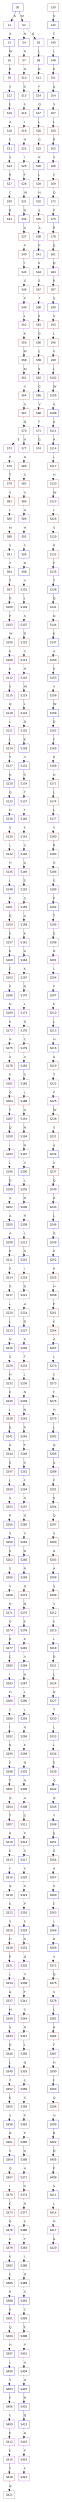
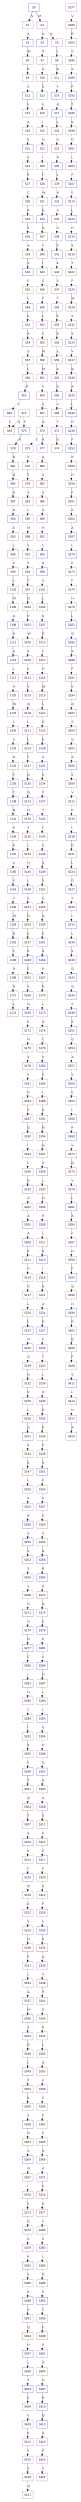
  strict digraph {
    fontname=Nunito
    node [color=brown fontname=Nunito shape=folder]
    edge [fontname=Nunito style=solid]
    S0 [color=blue]
    S1 [color=purple]
    S2 [color=purple shape=box]
    S3 [color=blue shape=box]
    S4 [color=blue]
    S5 [color=purple]
    S6 [color=gray40 shape=box]
    S7 [shape=box]
    S8 [color=purple]
    S9 [color=purple shape=box]
    S10 [shape=box]
    S11 [color=gray40]
    S12 [color=blue]
    S13 [color=gray40]
    S14 [color=blue shape=box]
    S15 [color=purple]
    S16 [shape=box]
    S17 [color=blue shape=box]
    S18 [color=gray40]
    S19
    S20
    S21 [color=blue]
    S22 [color=purple shape=box]
    S23
    S24 [color=gray40 shape=box]
    S25 [color=gray40]
    S26 [color=blue shape=box]
    S27 [color=purple]
    S28 [color=purple]
    S29 [shape=box]
    S30 [color=gray40 shape=box]
    S31 [color=gray40]
    S32 [color=blue shape=box]
    S33 [shape=box]
    S34 [color=blue]
    S35
+   S36 [color=blue]
    S37
    S38 [color=purple]
    S39
    S40 [shape=box]
    S41 [color=blue]
    S42 [color=blue shape=box]
    S43 [color=gray40]
    S44 [color=gray40 shape=box]
    S45 [color=gray40 shape=box]
    S46 [color=gray40]
    S47
    S48 [color=blue shape=box]
    S49 [color=purple]
    S50 [color=purple]
    S51 [color=purple]
    S52 [color=purple]
    S53
    S54 [color=blue]
    S55 [shape=box]
    S56 [color=gray40 shape=box]
    S57 [color=gray40 shape=box]
    S58 [color=gray40 shape=box]
    S59
    S60
    S61 [color=purple shape=box]
    S62 [color=purple shape=box]
    S63 [color=blue shape=box]
    S64 [shape=box]
    S65 [color=blue]
    S66 [color=purple]
    S67
    S68
    S69
    S70 [color=gray40]
    S71 [color=purple]
    S72 [color=gray40 shape=box]
    S73 [color=purple shape=box]
    S77 [color=purple shape=box]
    S74 [shape=box]
    S75 [color=blue shape=box]
    S76 [color=gray40]
    S78
    S79 [shape=box]
    S80 [shape=box]
    S81 [shape=box]
    S82
    S83 [shape=box]
    S84 [color=purple]
    S85 [color=gray40]
    S86
    S87
    S88 [shape=box]
    S89 [color=purple]
    S90 [color=blue shape=box]
    S91 [color=gray40]
    S92 [color=purple shape=box]
    S93
    S94 [color=gray40]
    S95 [color=blue shape=box]
    S96
    S97
    S98 [color=blue]
    S99
    S100 [color=gray40]
    S101 [color=gray40 shape=box]
    S102 [color=purple shape=box]
    S103 [color=purple]
    S104 [color=gray40 shape=box]
    S105 [color=gray40 shape=box]
    S106 [color=gray40]
    S107 [color=purple shape=box]
    S108 [color=blue shape=box]
    S109 [color=purple]
    S110 [shape=box]
    S111 [color=purple shape=box]
    S112 [color=purple shape=box]
    S113 [shape=box]
    S114 [color=blue]
    S115 [color=purple]
    S116 [color=purple]
    S117 [shape=box]
    S118 [color=purple shape=box]
    S119 [shape=box]
    S120
    S121 [color=purple]
    S122 [shape=box]
    S123 [color=purple shape=box]
    S124 [shape=box]
    S125
    n127 [label=S426]
    S127 [color=gray40]
    S128 [color=blue]
    S129 [color=gray40]
    S130 [color=blue]
    S131 [color=blue]
    S132 [shape=box]
    S133 [color=blue shape=box]
    S134 [shape=box]
    S135 [color=purple]
    S136 [color=blue]
    S137 [color=purple]
    S138 [color=blue]
    S139 [shape=box]
    S140 [color=purple shape=box]
    S141 [color=gray40 shape=box]
    S142
    S143 [color=gray40 shape=box]
    S144
    S145 [color=purple shape=box]
    S146 [color=purple shape=box]
    S147 [color=blue]
    S148 [color=blue shape=box]
    S149 [color=purple shape=box]
    S150
    S151 [color=purple]
    S152 [color=gray40 shape=box]
    S153 [color=blue shape=box]
    S154 [shape=box]
    S155
    S156 [shape=box]
    S157 [color=gray40]
    S158 [color=gray40 shape=box]
    S159 [color=blue shape=box]
    S160 [color=blue]
    S161 [color=purple shape=box]
    S162 [color=purple shape=box]
    S163
    S164 [color=blue]
    S165 [color=purple shape=box]
    S166 [color=blue shape=box]
    S167 [color=gray40]
    S168 [color=purple shape=box]
    S169 [color=blue shape=box]
    S170 [color=gray40]
    S171
    S172 [color=purple shape=box]
    S173 [color=purple shape=box]
    S174 [shape=box]
    S175 [color=gray40]
    S176 [color=gray40]
    S177 [color=purple]
    S178 [shape=box]
    S179
    S180 [shape=box]
    S181 [color=purple shape=box]
    S182 [color=blue shape=box]
    S183 [color=gray40]
    S184
    S185 [color=gray40]
    S186 [color=gray40]
    S187 [color=purple]
    S188
    S189 [color=purple]
    S190 [color=purple]
    S191 [color=gray40 shape=box]
    S192 [color=blue]
    S193 [color=purple]
    S194 [shape=box]
    S195 [color=purple shape=box]
    S196 [color=gray40 shape=box]
    S197 [color=gray40]
    S198 [color=gray40]
    S199 [color=blue]
    S200 [color=blue]
    S201 [color=purple]
    S202 [color=gray40 shape=box]
    S203
    S204 [color=purple]
    S205 [color=blue]
    S206 [color=purple]
    S207 [color=blue shape=box]
    S208 [color=blue shape=box]
    S209 [color=purple]
    S210 [color=purple shape=box]
    S211 [color=gray40]
    S212 [shape=box]
    S213 [color=blue shape=box]
    S214 [color=gray40]
    S215 [color=blue]
    S216 [color=blue shape=box]
    S217 [color=gray40 shape=box]
    S218
    S219
    S220 [color=gray40 shape=box]
    S221 [color=gray40]
    S222 [color=gray40 shape=box]
    S223 [color=blue]
    S224 [color=gray40]
    S225 [color=purple]
    S226 [color=blue]
    S227 [color=blue shape=box]
    S228
    S229 [color=purple]
    S230 [color=purple shape=box]
    S231
    S232 [color=gray40 shape=box]
    S233
    S234 [color=blue shape=box]
    S235 [color=purple shape=box]
    S236 [shape=box]
    S237 [shape=box]
    S238 [shape=box]
    S239 [color=purple shape=box]
    S240 [color=purple]
    S241 [color=blue shape=box]
    S242 [color=purple]
    S243 [color=purple]
    S244 [color=gray40 shape=box]
    S245 [color=gray40 shape=box]
    S246 [color=blue shape=box]
    S247 [shape=box]
    S248 [color=gray40]
    S249 [color=blue]
    S250 [color=purple shape=box]
    S251 [color=blue shape=box]
    S252 [color=blue shape=box]
    S253 [color=purple shape=box]
    S254 [color=gray40 shape=box]
    S255
    S256 [color=blue shape=box]
    S257 [color=purple]
    S258 [color=gray40 shape=box]
    S259 [color=blue]
    S260
    S261
    S262
    S263 [color=gray40 shape=box]
    S264 [shape=box]
    S265 [color=purple shape=box]
    S266 [color=blue]
    S267 [color=blue]
    S268 [color=gray40]
    S269 [color=blue]
    S270 [color=blue shape=box]
    S271 [color=blue shape=box]
    S272 [shape=box]
    S273 [color=gray40]
    S274 [color=purple shape=box]
    S275 [color=purple]
    S276 [color=gray40]
    S277 [color=blue shape=box]
    S278 [color=blue shape=box]
    S279 [color=gray40]
    S280 [color=purple shape=box]
    S281 [color=purple]
    S282 [color=blue]
    S283 [color=blue shape=box]
    S284 [color=blue]
    S285 [color=blue shape=box]
    S286 [color=purple]
    S287 [color=gray40]
    S288 [color=purple]
    S289 [color=gray40]
    S290 [color=gray40 shape=box]
    S291 [shape=box]
    S292 [color=gray40]
    S293 [color=blue]
    S294 [color=gray40]
    S295 [color=gray40 shape=box]
    S296 [color=gray40 shape=box]
    S297 [shape=box]
    S298 [color=blue]
    S299 [color=purple shape=box]
    S300
    S301 [shape=box]
    S302 [color=blue shape=box]
    S303
    S304 [shape=box]
    S305 [color=gray40 shape=box]
    S306 [color=blue]
    S307 [color=purple]
    S308 [color=purple]
    S309
    S310 [color=blue shape=box]
    S311
    S312 [color=gray40]
    S313 [color=gray40]
    S314 [shape=box]
    S315 [color=purple shape=box]
    S316 [color=blue shape=box]
    S317 [color=blue]
    S318 [color=blue]
    S319 [color=gray40]
    S320 [color=gray40 shape=box]
    S321 [color=gray40 shape=box]
    S322 [color=purple shape=box]
    S323 [color=gray40 shape=box]
    S324 [shape=box]
    S325
    S326 [color=purple shape=box]
    S327 [color=blue shape=box]
    S328
    S329 [color=blue shape=box]
    S330 [color=purple]
    S331 [color=purple]
    S332
    S333 [color=blue shape=box]
    S334 [color=purple]
    S335 [color=purple]
    S336 [color=purple shape=box]
    S337 [color=purple shape=box]
    S338 [shape=box]
    S339 [color=purple]
    S340 [color=blue]
    S341 [color=gray40 shape=box]
    S342 [color=blue]
    S343 [color=purple shape=box]
    S344
    S345 [color=blue shape=box]
    S346 [color=gray40]
    S347 [color=gray40]
    S348 [color=blue]
    S349 [color=blue shape=box]
    S350 [color=gray40]
    S351 [color=blue]
    S352 [shape=box]
    S353 [shape=box]
    S354
    S355 [color=gray40 shape=box]
    S356 [color=purple]
    S357 [color=gray40 shape=box]
    S358 [color=blue]
    S359 [color=gray40 shape=box]
    S360 [color=blue shape=box]
    S361 [shape=box]
    S362 [color=gray40]
    S363 [color=purple]
    S364 [color=blue]
    S365 [color=gray40]
    S366 [color=blue]
    S367 [shape=box]
    S368 [color=gray40]
    S369 [color=blue]
    S370 [shape=box]
    S371 [color=purple]
    S372 [shape=box]
    S373 [shape=box]
    S374
    S375
    S376 [color=purple]
    S377 [shape=box]
    S378 [color=purple shape=box]
    S379 [color=purple shape=box]
    S380 [color=gray40]
    S381 [color=blue]
    S382 [color=blue]
    S383 [color=purple shape=box]
    S384 [shape=box]
    S385 [color=gray40 shape=box]
    S386 [color=gray40]
    S387 [color=purple]
    S388 [color=blue]
    S389 [color=gray40 shape=box]
    S390 [color=gray40 shape=box]
    S391 [color=purple]
    S392 [color=blue shape=box]
    S393 [color=blue]
    S394 [shape=box]
    S395 [color=gray40]
    S396
    S397 [color=blue shape=box]
    S398
    S399 [color=blue]
    n401 [color=blue label=S490]
    S401 [color=purple]
    S402 [color=purple shape=box]
    S403 [color=blue shape=box]
    S404 [color=gray40 shape=box]
    S405 [color=gray40 shape=box]
    S406 [color=gray40]
    S407 [color=blue shape=box]
    S408 [color=gray40]
    S409 [color=purple]
    S410 [color=blue shape=box]
    S411 [color=blue]
    S412 [color=purple shape=box]
    S413 [color=blue shape=box]
    S414 [shape=box]
    S415 [color=purple shape=box]
    S416 [color=purple]
    S417 [color=purple shape=box]
    S418 [shape=box]
    S419 [color=purple shape=box]
    S420 [color=purple]
    S421 [color=gray40]
    S422 [color=purple shape=box]
    S0 -> S1 [label=S]
    S0 -> S2 [label=M]
    S1 -> S3 [label=A style=dotted]
    S2 -> S4 [label=N style=dashed]
    S2 -> S5 [label=Q style=dashed]
    S3 -> S6 [label=W]
    S4 -> S7 [label=R style=dotted]
    S5 -> S8 [label=L]
    S6 -> S9 [label=R]
    S7 -> S10 [label=G style=dashed]
    S8 -> S11 [label=R]
    S9 -> S12 [label=S style=dotted]
    S10 -> S13 [label=S]
    S11 -> S14 [label=F style=dotted]
    S12 -> S15 [label=E]
    S13 -> S16 [label=E style=dotted]
    S14 -> S17 [label=Q style=dotted]
    S15 -> S18 [label=A style=dotted]
    S16 -> S19 [label=I style=dotted]
    S17 -> S20 [label=L]
    S18 -> S21 [label=E style=dashed]
    S19 -> S22 [label=H style=dotted]
    S20 -> S23 [label=G style=dashed]
    S21 -> S24 [label=S style=dashed]
    S22 -> S25 [label=I style=dotted]
    S23 -> S26 [label=R style=dotted]
    S24 -> S27 [label=R]
    S25 -> S28 [label=F]
    S26 -> S29 [label=L]
    S27 -> S30 [label=C style=dotted]
    S28 -> S31 [label=W style=dashed]
    S29 -> S32 [label=N style=dashed]
    S30 -> S33 [label=R]
    S31 -> S34 [label=G]
    S32 -> S35 [label=S style=dotted]
+   S33 -> S36 [label=S]
    S34 -> S37 [label=A]
    S35 -> S38 [label=A style=dashed]
+   S36 -> S39 [label=A style=dashed]
    S37 -> S40 [label=P style=dotted]
    S38 -> S41 [label=P]
    S39 -> S42 [label=V]
    S40 -> S43 [label=I]
    S41 -> S44 [label=E style=dashed]
    S42 -> S45 [label=E style=dotted]
    S43 -> S46 [label=G style=dotted]
    S44 -> S47 [label=S style=dashed]
    S45 -> S48 [label=L style=dashed]
    S46 -> S49 [label=P style=dashed]
    S47 -> S50 [label=T style=dotted]
    S48 -> S51 [label=K]
    S49 -> S52 [label=L]
    S50 -> S53 [label=E]
    S51 -> S54 [label=A]
    S52 -> S55 [label=K style=dashed]
    S53 -> S56 [label=G]
    S54 -> S57 [label=S style=dotted]
    S55 -> S58 [label=M]
    S56 -> S59 [label=E style=dashed]
    S57 -> S60 [label=L]
    S58 -> S61 [label=M]
    S59 -> S62 [label=S]
    S60 -> S63 [label=R]
    S61 -> S64 [label=V style=dotted]
    S62 -> S65 [label=G]
    S63 -> S66 [label=V style=dashed]
    S64 -> S67 [label=S style=dashed]
    S65 -> S68 [label=V style=dashed]
    S66 -> S69 [label=E style=dotted]
    S67 -> S70 [label=Q style=dashed]
    S68 -> S71 [label=F style=dotted]
-   S69 -> S72 [label=Q style=dashed]
+   S72 -> S69 [label=Q style=dashed]
    S70 -> S73 [label=E style=dotted]
    S70 -> S77 [label=A]
    S71 -> S74 [label=G]
    S72 -> S75 [label=P style=dashed]
    S73 -> S76 [label=P style=dotted]
    S77 -> S80 [label=G style=dotted]
    S75 -> S78 [label=R]
    S76 -> S79 [label=T]
    S78 -> S81 [label=G]
    S79 -> S82 [label=S style=dotted]
    S80 -> S83 [label=S style=dotted]
    S81 -> S84 [label=Q]
    S82 -> S85 [label=L style=dotted]
    S83 -> S86 [label=S style=dotted]
    S84 -> S87 [label=R]
    S85 -> S88 [label=M style=dotted]
    S86 -> S89 [label=A style=dashed]
    S87 -> S90 [label=G style=dashed]
    S88 -> S91 [label=S style=dotted]
    S89 -> S92 [label=H style=dotted]
    S90 -> S93 [label=V style=dashed]
    S91 -> S94 [label=T style=dashed]
    S92 -> S95 [label=C style=dotted]
    S93 -> S96 [label=L style=dashed]
    S94 -> S97 [label=T]
    S95 -> S98 [label=R style=dotted]
    S96 -> S99 [label=V style=dashed]
    S97 -> S100 [label=D]
    S98 -> S101 [label=V style=dotted]
    S99 -> S102 [label=L]
    S100 -> S103 [label=P]
    S101 -> S104 [label=L]
    S102 -> S105 [label=W]
    S103 -> S106 [label=W style=dotted]
    S104 -> S107 [label=S style=dotted]
    S105 -> S108 [label=G style=dotted]
    S106 -> S109 [label=K style=dashed]
    S107 -> S110 [label=D]
    S108 -> S111 [label=A]
    S109 -> S112 [label=K style=dashed]
    S110 -> S113 [label=C style=dotted]
    S111 -> S114 [label=A]
    S112 -> S115 [label=V]
    S113 -> S116 [label=H style=dashed]
    S114 -> S117 [label=L style=dashed]
    S115 -> S118 [label=Q style=dotted]
    S116 -> S119 [label=W]
    S117 -> S120 [label=H style=dotted]
    S118 -> S121 [label=L style=dashed]
    S119 -> S122 [label=L]
    S120 -> S123 [label=W]
    S121 -> S124 [label=L]
    S122 -> S125 [label=D style=dashed]
    S123 -> n127 [label=L style=dotted]
    S124 -> S127 [label=Y]
    S125 -> S128 [label=K]
    n127 -> S129 [label=S style=dotted]
    S127 -> S130 [label=N]
    S128 -> S131 [label=V style=dotted]
    S129 -> S132 [label=R style=dotted]
    S130 -> S133 [label=Q style=dashed]
    S131 -> S134 [label=S]
    S132 -> S135 [label=F]
    S133 -> S136 [label=H style=dashed]
    S134 -> S137 [label=T style=dashed]
    S135 -> S138 [label=T]
    S136 -> S139 [label=S style=dotted]
    S137 -> S140 [label=T style=dotted]
    S138 -> S141 [label=Q]
    S139 -> S142 [label=L style=dashed]
    S140 -> S143 [label=E style=dotted]
    S141 -> S144 [label=N style=dashed]
    S142 -> S145 [label=H style=dotted]
    S143 -> S146 [label=S style=dashed]
    S144 -> S147 [label=K]
    S145 -> S148 [label=L style=dashed]
    S146 -> S149 [label=A]
    S147 -> S150 [label=A style=dotted]
    S148 -> S151 [label=K style=dashed]
    S149 -> S152 [label=S]
    S150 -> S153 [label=V]
    S151 -> S154 [label=D]
    S152 -> S155 [label=S style=dashed]
    S153 -> S156 [label=V style=dotted]
    S154 -> S157 [label=E]
    S155 -> S158 [label=A]
    S156 -> S159 [label=W]
    S157 -> S160 [label=K]
    S158 -> S161 [label=K]
    S159 -> S162 [label=D]
    S160 -> S163 [label=C]
    S161 -> S164 [label=A]
    S162 -> S165 [label=F]
    S163 -> S166 [label=K style=dashed]
    S164 -> S167 [label=K style=dotted]
    S165 -> S168 [label=R style=dotted]
    S166 -> S169 [label=N style=dotted]
    S167 -> S170 [label=G]
    S168 -> S171 [label=N style=dashed]
    S169 -> S172 [label=K style=dashed]
    S170 -> S173 [label=L style=dotted]
    S171 -> S174 [label=L]
    S172 -> S175 [label=N style=dotted]
    S173 -> S176 [label=D style=dotted]
-   S174 -> S177 [label=L]
    S175 -> S178 [label=V style=dashed]
    S176 -> S179 [label=C style=dashed]
    S177 -> S180 [label=V style=dotted]
    S178 -> S181 [label=E style=dotted]
    S179 -> S182 [label=V style=dashed]
    S180 -> S183 [label=R]
    S181 -> S184 [label=D style=dashed]
    S182 -> S185 [label=S]
    S183 -> S186 [label=D style=dotted]
    S184 -> S187 [label=Y]
    S185 -> S188 [label=L style=dotted]
    S186 -> S189 [label=G style=dashed]
    S187 -> S190 [label=Q]
    S188 -> S191 [label=A]
    S189 -> S192 [label=P]
    S190 -> S193 [label=I style=dashed]
    S191 -> S194 [label=N]
    S192 -> S195 [label=T]
    S193 -> S196 [label=L style=dashed]
    S194 -> S197 [label=H]
    S195 -> S198 [label=S]
    S196 -> S199 [label=D]
    S197 -> S200 [label=V style=dashed]
    S198 -> S201 [label=D style=dashed]
    S199 -> S202 [label=A style=dotted]
    S200 -> S203 [label=L style=dashed]
    S201 -> S204 [label=L style=dashed]
    S202 -> S205 [label=A style=dashed]
    S203 -> S206 [label=H]
    S204 -> S207 [label=P style=dotted]
    S205 -> S208 [label=A style=dotted]
    S206 -> S209 [label=R style=dotted]
    S207 -> S210 [label=E style=dotted]
    S208 -> S211 [label=P]
    S209 -> S212 [label=L style=dashed]
    S210 -> S213 [label=L]
    S211 -> S214 [label=P style=dashed]
    S212 -> S215 [label=S]
    S213 -> S216 [label=H style=dotted]
    S214 -> S217 [label=D style=dashed]
    S215 -> S218 [label=I style=dotted]
    S216 -> S219 [label=S style=dashed]
    S217 -> S220 [label=L style=dashed]
    S218 -> S221 [label=G]
    S219 -> S222 [label=T style=dashed]
    S220 -> S223 [label=L]
    S221 -> S224 [label=A style=dotted]
    S222 -> S225 [label=P style=dotted]
    S223 -> S226 [label=N style=dotted]
    S224 -> S227 [label=D]
    S225 -> S228 [label=W]
    S226 -> S229 [label=G style=dotted]
    S227 -> S230 [label=K style=dotted]
    S228 -> S231 [label=S style=dotted]
    S229 -> S232 [label=H]
    S230 -> S233 [label=T style=dashed]
    S231 -> S234 [label=S style=dashed]
    S232 -> S235 [label=C]
    S233 -> S236 [label=L style=dashed]
    S234 -> S237 [label=V style=dashed]
    S235 -> S238 [label=L style=dashed]
    S236 -> S239 [label=N style=dotted]
    S237 -> S240 [label=Q]
    S238 -> S241 [label=G]
    S239 -> S242 [label=N]
    S240 -> S243 [label=A]
    S241 -> S244 [label=S style=dashed]
    S242 -> S245 [label=P]
    S243 -> S246 [label=L]
    S244 -> S247 [label=S]
    S245 -> S248 [label=T]
    S246 -> S249 [label=D style=dashed]
    S247 -> S250 [label=L style=dashed]
    S248 -> S251 [label=S]
    S249 -> S252 [label=P style=dashed]
    S250 -> S253 [label=S style=dotted]
    S251 -> S254 [label=F style=dashed]
    S252 -> S255 [label=R style=dotted]
    S253 -> S256 [label=R style=dotted]
    S254 -> S257 [label=S style=dashed]
    S255 -> S258 [label=H style=dashed]
    S256 -> S259 [label=S style=dotted]
    S257 -> S260 [label=G style=dashed]
    S258 -> S261 [label=P]
    S259 -> S262 [label=V]
    S260 -> S263 [label=S style=dotted]
    S261 -> S264 [label=K style=dashed]
    S262 -> S265 [label=S style=dotted]
    S263 -> S266 [label=G]
    S264 -> S267 [label=A style=dashed]
    S265 -> S268 [label=V style=dotted]
    S266 -> S269 [label=R style=dashed]
    S267 -> S270 [label=L style=dotted]
    S268 -> S271 [label=N style=dotted]
    S269 -> S272 [label=D style=dotted]
    S270 -> S273 [label=E style=dotted]
    S271 -> S274 [label=D style=dotted]
    S272 -> S275 [label=Q]
    S273 -> S276 [label=F style=dotted]
    S274 -> S277 [label=D]
    S275 -> S278 [label=E]
    S276 -> S279 [label=H style=dotted]
    S277 -> S280 [label=C]
    S278 -> S281 [label=E style=dotted]
    S279 -> S282 [label=L]
    S280 -> S283 [label=I style=dotted]
    S281 -> S284 [label=V style=dashed]
    S282 -> S285 [label=Q style=dotted]
    S283 -> S286 [label=H style=dotted]
    S284 -> S287 [label=H]
    S285 -> S288 [label=A]
    S286 -> S289 [label=C style=dotted]
    S287 -> S290 [label=L style=dashed]
    S288 -> S291 [label=P style=dashed]
    S289 -> S292 [label=I]
    S290 -> S293 [label=L style=dotted]
    S291 -> S294 [label=V]
    S292 -> S295 [label=S]
    S293 -> S296 [label=G style=dotted]
    S294 -> S297 [label=Q style=dashed]
    S295 -> S298 [label=E style=dashed]
    S296 -> S299 [label=E style=dotted]
    S297 -> S300 [label=S style=dotted]
    S298 -> S301 [label=T]
    S299 -> S302 [label=Q style=dotted]
    S300 -> S303 [label=G style=dotted]
    S301 -> S304 [label=Q style=dotted]
    S302 -> S305 [label=G style=dashed]
    S303 -> S306 [label=A style=dashed]
    S304 -> S307 [label=T]
    S305 -> S308 [label=A style=dotted]
    S306 -> S309 [label=S style=dashed]
    S307 -> S310 [label=R style=dotted]
    S308 -> S311 [label=S]
    S309 -> S312 [label=V style=dotted]
    S310 -> S313 [label=K style=dashed]
    S311 -> S314 [label=P style=dotted]
    S312 -> S315 [label=E style=dashed]
    S313 -> S316 [label=F style=dotted]
    S314 -> S317 [label=S style=dashed]
    S315 -> S318 [label=L style=dotted]
    S316 -> S319 [label=Q style=dotted]
    S317 -> S320 [label=E style=dotted]
    S318 -> S321 [label=D]
    S319 -> S322 [label=K style=dashed]
    S320 -> S323 [label=S style=dashed]
    S321 -> S324 [label=L]
    S322 -> S325 [label=S style=dotted]
    S323 -> S326 [label=P style=dashed]
    S324 -> S327 [label=D style=dashed]
    S325 -> S328 [label=H]
    S326 -> S329 [label=E style=dotted]
    S327 -> S330 [label=T style=dotted]
    S328 -> S331 [label=P]
    S329 -> S332 [label=S]
    S330 -> S333 [label=L style=dashed]
    S331 -> S334 [label=L style=dashed]
    S332 -> S335 [label=Q style=dashed]
    S333 -> S336 [label=L style=dashed]
    S334 -> S337 [label=G style=dashed]
    S335 -> S338 [label=V style=dotted]
    S336 -> S339 [label=S]
    S337 -> S340 [label=M]
    S338 -> S341 [label=T]
    S339 -> S342 [label=Q style=dotted]
    S340 -> S343 [label=S style=dashed]
    S341 -> S344 [label=S style=dotted]
    S342 -> S345 [label=Q style=dotted]
    S343 -> S346 [label=D]
    S344 -> S347 [label=R style=dashed]
    S345 -> S348 [label=Y style=dotted]
    S346 -> S349 [label=L]
    S347 -> S350 [label=L]
    S348 -> S351 [label=S]
    S349 -> S352 [label=T style=dashed]
    S350 -> S353 [label=Q style=dotted]
    S351 -> S354 [label=G style=dashed]
    S352 -> S355 [label=K]
    S353 -> S356 [label=E style=dotted]
    S354 -> S357 [label=A style=dotted]
    S355 -> S358 [label=S style=dotted]
    S356 -> S359 [label=S style=dotted]
    S357 -> S360 [label=V style=dashed]
    S358 -> S361 [label=D style=dashed]
    S359 -> S362 [label=P style=dashed]
    S360 -> S363 [label=E style=dashed]
    S361 -> S364 [label=V style=dashed]
    S362 -> S365 [label=P style=dotted]
    S363 -> S366 [label=L style=dotted]
    S364 -> S367 [label=Q style=dotted]
    S365 -> S368 [label=A]
    S366 -> S369 [label=R style=dotted]
    S367 -> S370 [label=I style=dotted]
    S368 -> S371 [label=A style=dotted]
    S369 -> S372 [label=V style=dotted]
    S370 -> S373 [label=C]
    S371 -> S374 [label=V]
    S372 -> S375 [label=Q]
    S373 -> S376 [label=G style=dashed]
    S374 -> S377 [label=R style=dashed]
    S375 -> S378 [label=V style=dotted]
    S376 -> S379 [label=C style=dashed]
    S377 -> S380 [label=E style=dotted]
    S378 -> S381 [label=L]
    S379 -> S382 [label=K style=dashed]
    S380 -> S383 [label=Y style=dashed]
    S381 -> S384 [label=A]
    S382 -> S385 [label=E style=dashed]
    S383 -> S386 [label=L style=dotted]
    S384 -> S387 [label=F style=dashed]
    S385 -> S388 [label=R style=dotted]
    S386 -> S389 [label=D style=dashed]
    S387 -> S390 [label=H style=dashed]
    S388 -> S391 [label=V]
    S389 -> S392 [label=S style=dashed]
    S390 -> S393 [label=F]
    S391 -> S394 [label=Q style=dashed]
    S392 -> S395 [label=C style=dashed]
    S393 -> S396 [label=Q style=dotted]
    S394 -> S397 [label=H style=dashed]
    S395 -> S398 [label=F]
    S396 -> S399 [label=H style=dotted]
    S397 -> n401 [label=L style=dashed]
    S398 -> S401 [label=P style=dotted]
    S399 -> S402 [label=R]
    n401 -> S403 [label=T style=dashed]
    S401 -> S404 [label=A style=dashed]
    S402 -> S405 [label=Q]
    S403 -> S406 [label=E]
    S404 -> S407 [label=H style=dashed]
    S405 -> S408 [label=P]
    S406 -> S409 [label=E style=dotted]
    S407 -> S410 [label=R]
    S408 -> S411 [label=S style=dotted]
    S409 -> S412 [label=E]
    S410 -> S413 [label=Q]
    S411 -> S414 [label=L style=dotted]
    S412 -> S415 [label=E style=dashed]
    S413 -> S416 [label=G style=dashed]
    S414 -> S417 [label=N style=dotted]
    S415 -> S418 [label=Y]
    S416 -> S419 [label=P style=dashed]
    S417 -> S420 [label=A]
    S418 -> S421 [label=Q style=dashed]
    S419 -> S422 [label=E style=dotted]
  }
